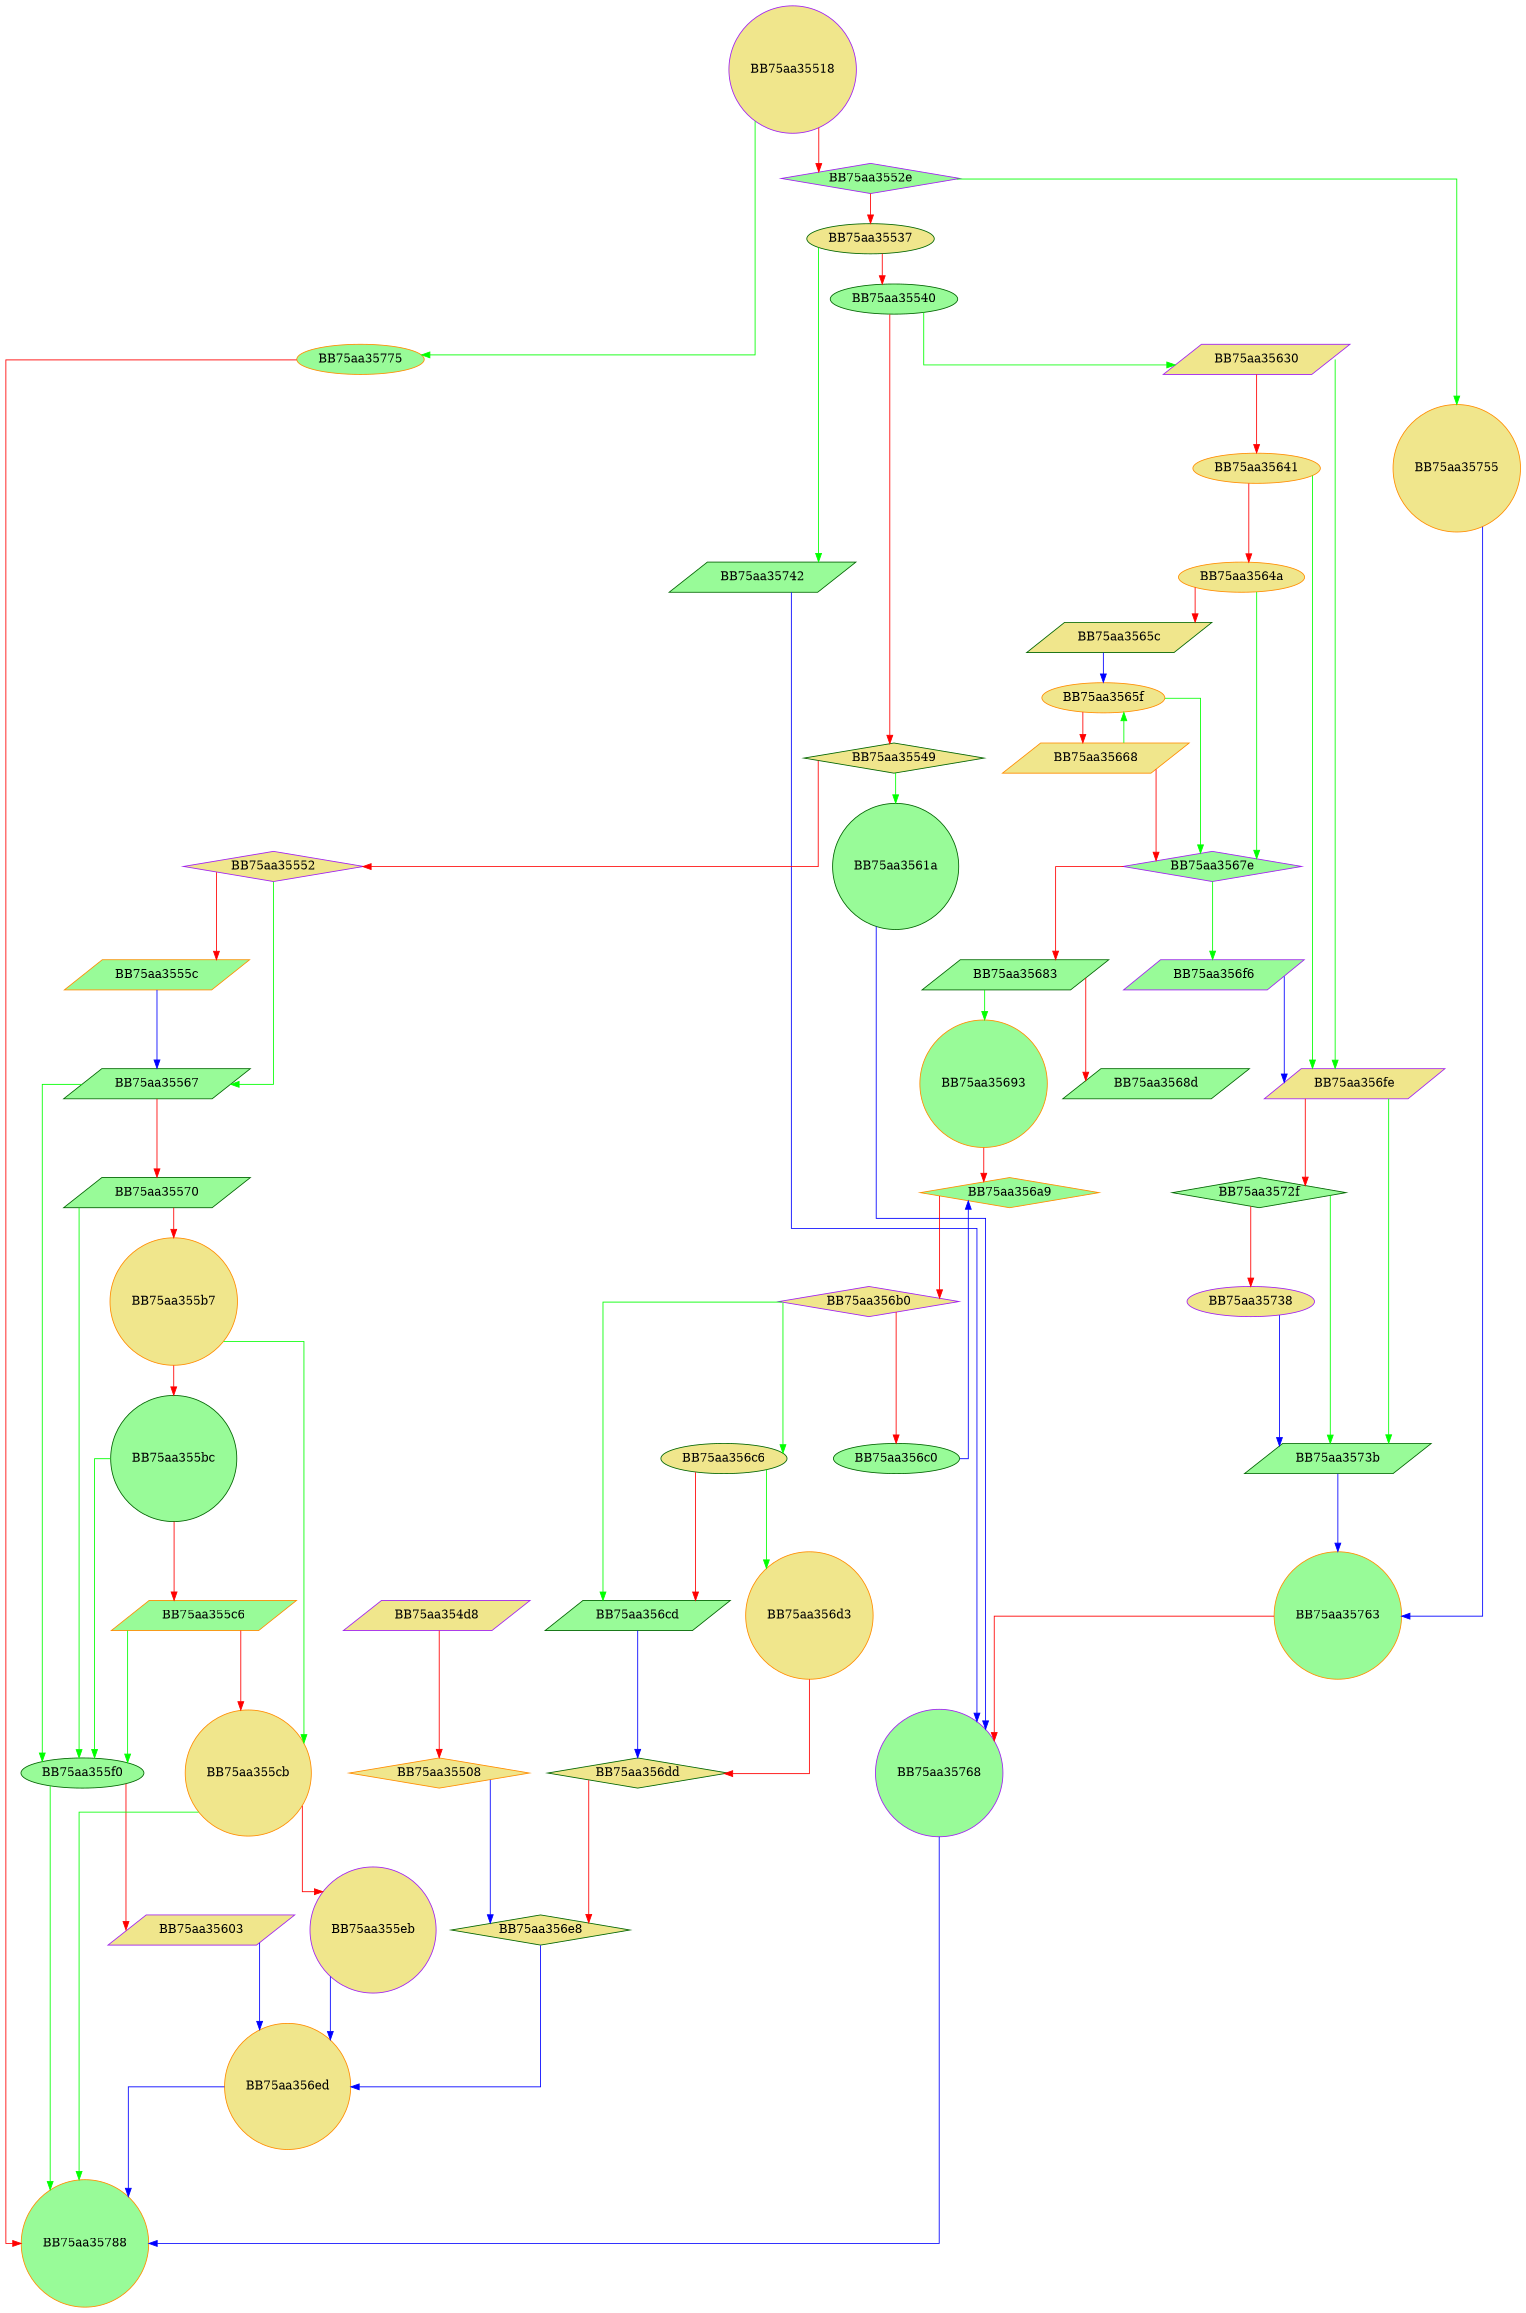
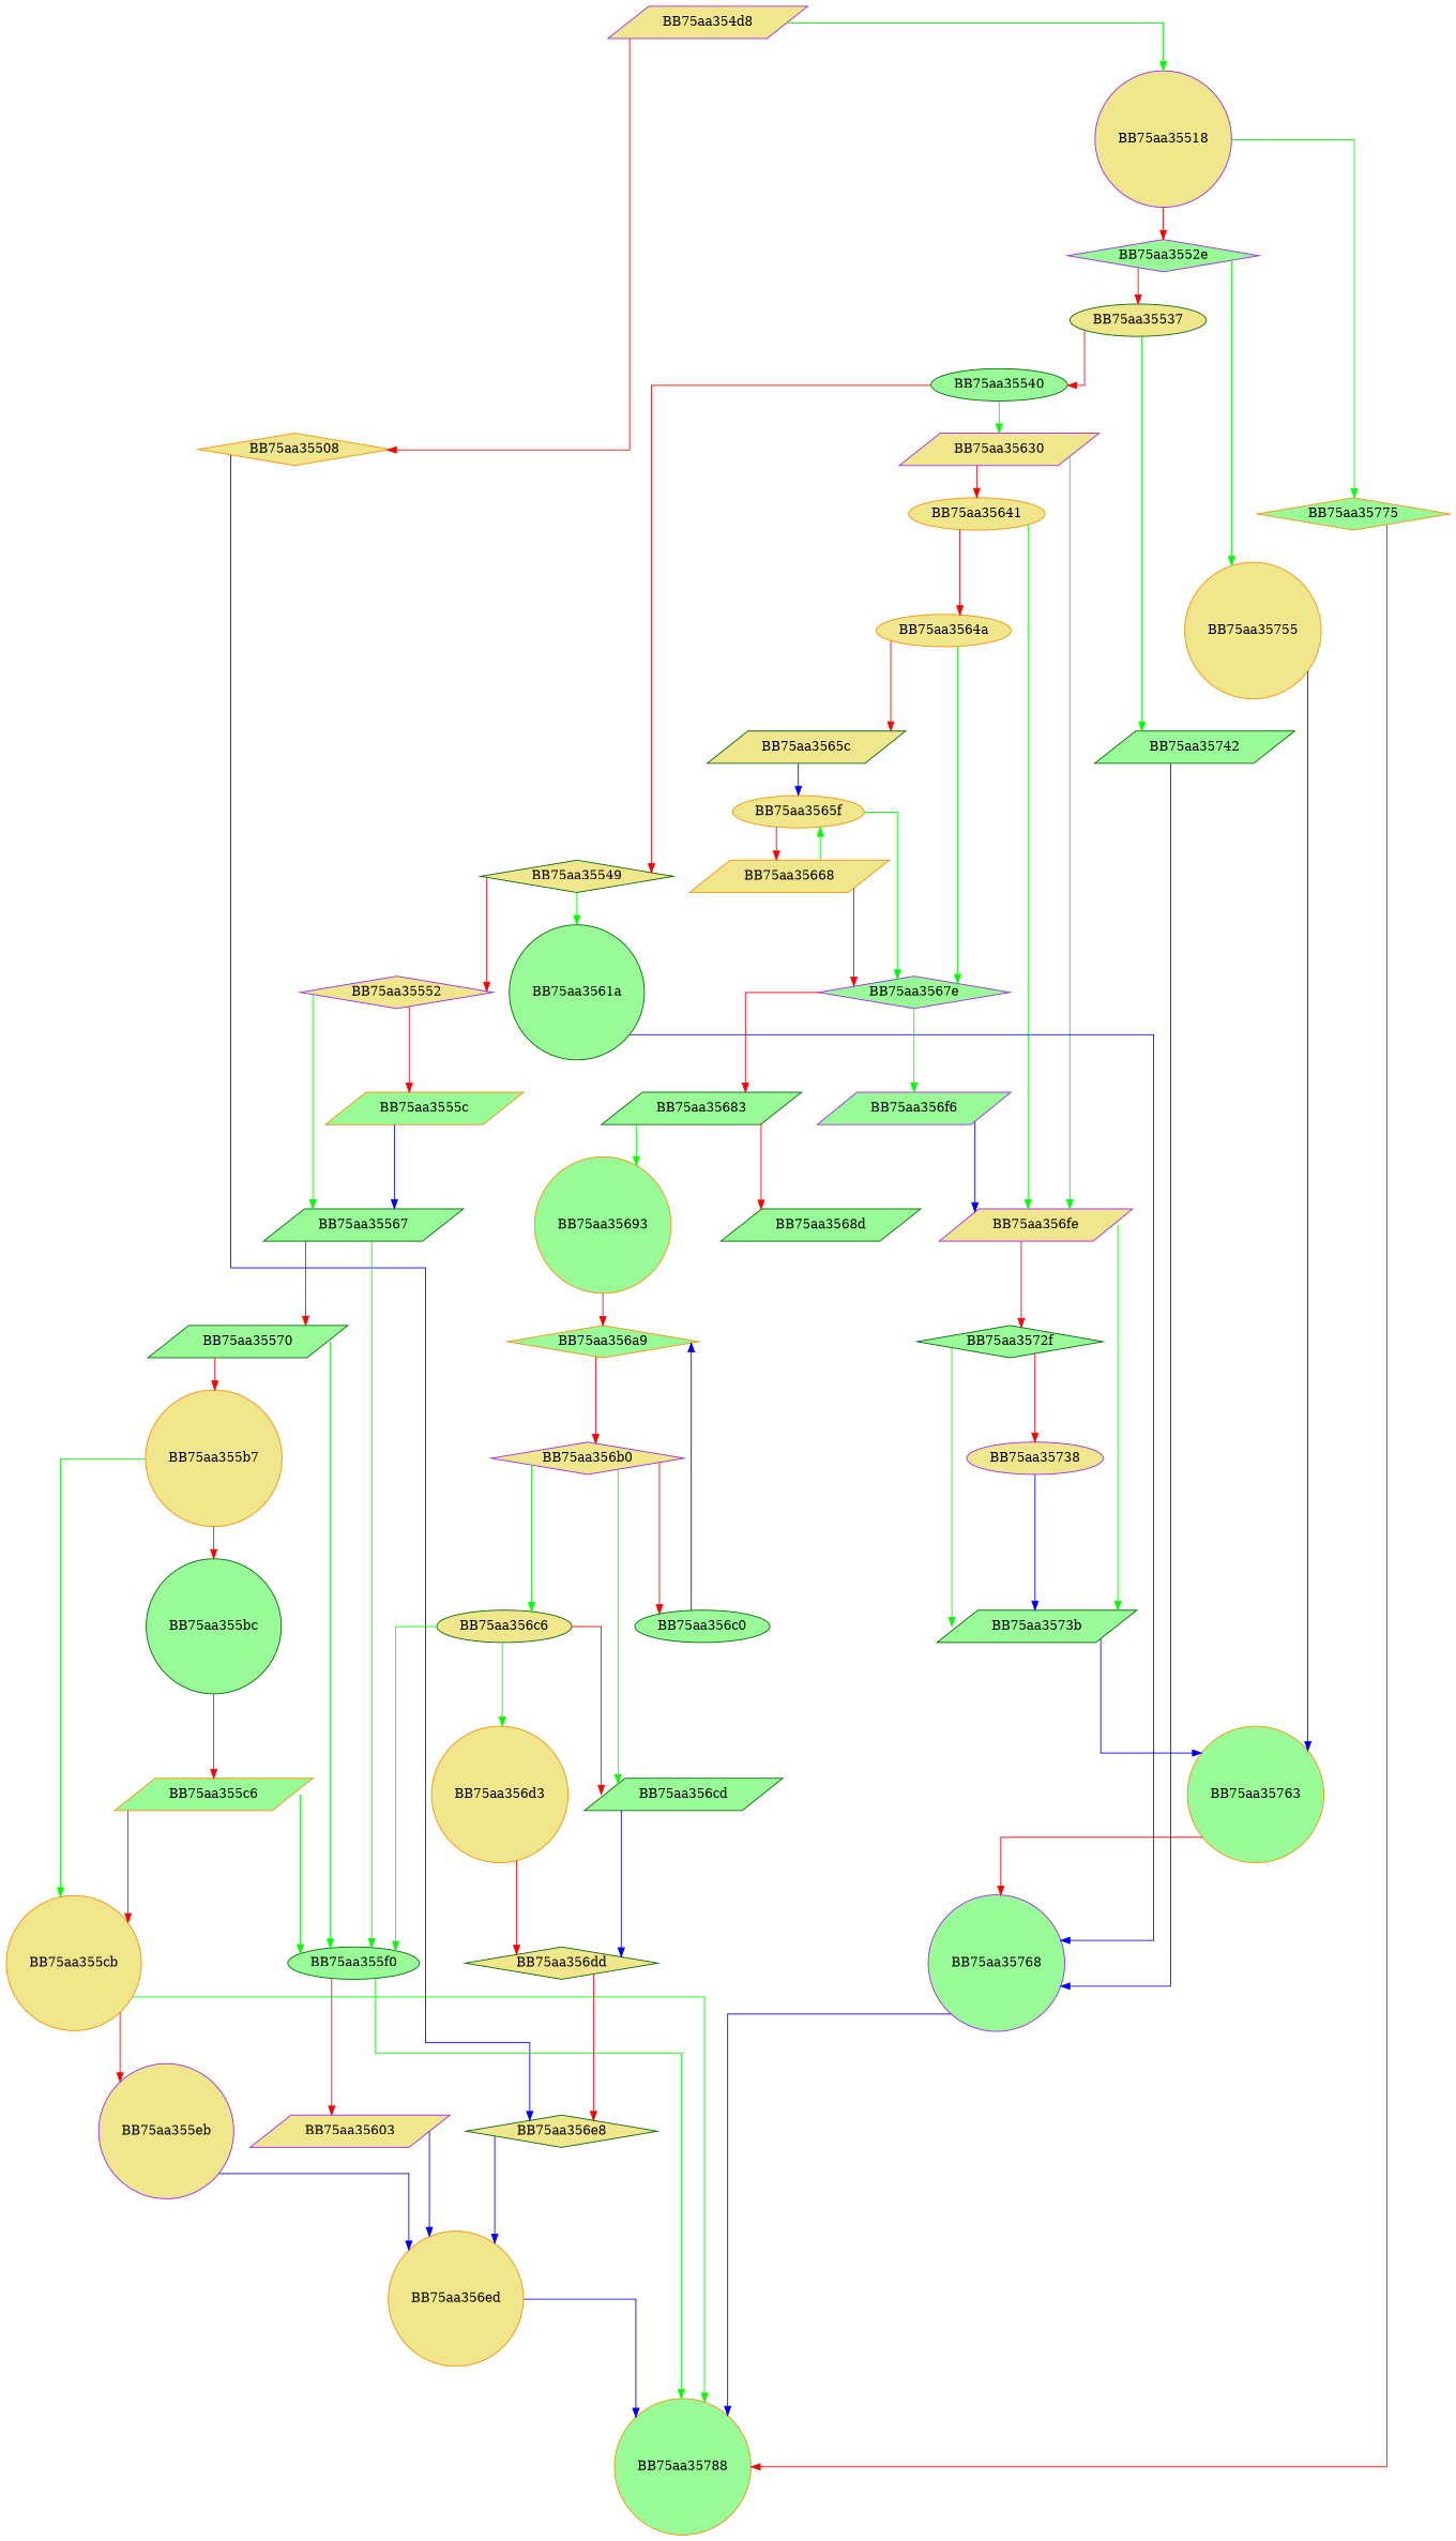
  digraph {
    splines=ortho
    node [color=darkgreen fillcolor=khaki shape=parallelogram style=filled]
    edge [color=red]
    BB75aa354d8 [color=purple]
    BB75aa35518 [color=purple shape=circle]
    BB75aa35508 [color=darkorange shape=diamond]
-   BB75aa35775 [color=darkorange fillcolor=palegreen shape=ellipse]
+   BB75aa35775 [color=darkorange fillcolor=palegreen shape=diamond]
    BB75aa3552e [color=purple fillcolor=palegreen shape=diamond]
    BB75aa356e8 [shape=diamond]
    BB75aa35788 [color=darkorange fillcolor=palegreen shape=circle]
    BB75aa35755 [color=darkorange shape=circle]
    BB75aa35537 [shape=ellipse]
    BB75aa356ed [color=darkorange shape=circle]
    BB75aa35763 [color=darkorange fillcolor=palegreen shape=circle]
    BB75aa35742 [fillcolor=palegreen]
    BB75aa35540 [fillcolor=palegreen shape=ellipse]
    BB75aa35768 [color=purple fillcolor=palegreen shape=circle]
    BB75aa35630 [color=purple]
    BB75aa35549 [shape=diamond]
    BB75aa356fe [color=purple]
    BB75aa35641 [color=darkorange shape=ellipse]
    BB75aa3561a [fillcolor=palegreen shape=circle]
    BB75aa35552 [color=purple shape=diamond]
    BB75aa3573b [fillcolor=palegreen]
    BB75aa3572f [fillcolor=palegreen shape=diamond]
    BB75aa3564a [color=darkorange shape=ellipse]
    BB75aa35567 [fillcolor=palegreen]
    BB75aa3555c [color=darkorange fillcolor=palegreen]
    BB75aa355f0 [fillcolor=palegreen shape=ellipse]
    BB75aa35570 [fillcolor=palegreen]
    BB75aa35603 [color=purple]
    BB75aa355b7 [color=darkorange shape=circle]
    BB75aa355cb [color=darkorange shape=circle]
    BB75aa355bc [fillcolor=palegreen shape=circle]
    BB75aa355eb [color=purple shape=circle]
    BB75aa355c6 [color=darkorange fillcolor=palegreen]
    BB75aa35738 [color=purple shape=ellipse]
    BB75aa3567e [color=purple fillcolor=palegreen shape=diamond]
    BB75aa3565c
    BB75aa356f6 [color=purple fillcolor=palegreen]
    BB75aa35683 [fillcolor=palegreen]
    BB75aa3565f [color=darkorange shape=ellipse]
    BB75aa35693 [color=darkorange fillcolor=palegreen shape=circle]
    BB75aa3568d [fillcolor=palegreen]
    BB75aa35668 [color=darkorange]
    BB75aa356a9 [color=darkorange fillcolor=palegreen shape=diamond]
    BB75aa356b0 [color=purple shape=diamond]
    BB75aa356cd [fillcolor=palegreen]
    BB75aa356dd [shape=diamond]
    BB75aa356c6 [shape=ellipse]
    BB75aa356c0 [fillcolor=palegreen shape=ellipse]
    BB75aa356d3 [color=darkorange shape=circle]
+   BB75aa354d8 -> BB75aa35518 [color=green]
    BB75aa354d8 -> BB75aa35508
    BB75aa35518 -> BB75aa35775 [color=green]
    BB75aa35518 -> BB75aa3552e
    BB75aa35508 -> BB75aa356e8 [color=blue]
    BB75aa35775 -> BB75aa35788
    BB75aa3552e -> BB75aa35755 [color=green]
    BB75aa3552e -> BB75aa35537
    BB75aa356e8 -> BB75aa356ed [color=blue]
    BB75aa35755 -> BB75aa35763 [color=blue]
    BB75aa35537 -> BB75aa35742 [color=green]
    BB75aa35537 -> BB75aa35540
    BB75aa356ed -> BB75aa35788 [color=blue]
    BB75aa35763 -> BB75aa35768
    BB75aa35742 -> BB75aa35768 [color=blue]
    BB75aa35540 -> BB75aa35630 [color=green]
    BB75aa35540 -> BB75aa35549
    BB75aa35768 -> BB75aa35788 [color=blue]
    BB75aa35630 -> BB75aa356fe [color=green]
    BB75aa35630 -> BB75aa35641
    BB75aa35549 -> BB75aa3561a [color=green]
    BB75aa35549 -> BB75aa35552
    BB75aa356fe -> BB75aa3573b [color=green]
    BB75aa356fe -> BB75aa3572f
    BB75aa35641 -> BB75aa356fe [color=green]
    BB75aa35641 -> BB75aa3564a
    BB75aa3561a -> BB75aa35768 [color=blue]
    BB75aa35552 -> BB75aa35567 [color=green]
    BB75aa35552 -> BB75aa3555c
    BB75aa3573b -> BB75aa35763 [color=blue]
    BB75aa3572f -> BB75aa3573b [color=green]
    BB75aa3572f -> BB75aa35738
    BB75aa3564a -> BB75aa3567e [color=green]
    BB75aa3564a -> BB75aa3565c
    BB75aa35567 -> BB75aa355f0 [color=green]
    BB75aa35567 -> BB75aa35570
    BB75aa3555c -> BB75aa35567 [color=blue]
    BB75aa355f0 -> BB75aa35788 [color=green]
    BB75aa355f0 -> BB75aa35603
    BB75aa35570 -> BB75aa355f0 [color=green]
    BB75aa35570 -> BB75aa355b7
    BB75aa35603 -> BB75aa356ed [color=blue]
    BB75aa355b7 -> BB75aa355cb [color=green]
    BB75aa355b7 -> BB75aa355bc
    BB75aa355cb -> BB75aa35788 [color=green]
    BB75aa355cb -> BB75aa355eb
-   BB75aa355bc -> BB75aa355f0 [color=green]
+   BB75aa356c6 -> BB75aa355f0 [color=green]
    BB75aa355bc -> BB75aa355c6
    BB75aa355eb -> BB75aa356ed [color=blue]
    BB75aa355c6 -> BB75aa355f0 [color=green]
    BB75aa355c6 -> BB75aa355cb
    BB75aa35738 -> BB75aa3573b [color=blue]
    BB75aa3567e -> BB75aa356f6 [color=green]
    BB75aa3567e -> BB75aa35683
    BB75aa3565c -> BB75aa3565f [color=blue]
    BB75aa356f6 -> BB75aa356fe [color=blue]
    BB75aa35683 -> BB75aa35693 [color=green]
    BB75aa35683 -> BB75aa3568d
    BB75aa3565f -> BB75aa3567e [color=green]
    BB75aa3565f -> BB75aa35668
    BB75aa35693 -> BB75aa356a9
    BB75aa35668 -> BB75aa3567e
    BB75aa35668 -> BB75aa3565f [color=green]
    BB75aa356a9 -> BB75aa356b0
    BB75aa356b0 -> BB75aa356cd [color=green]
    BB75aa356b0 -> BB75aa356c6 [color=green]
    BB75aa356b0 -> BB75aa356c0
    BB75aa356cd -> BB75aa356dd [color=blue]
    BB75aa356dd -> BB75aa356e8
    BB75aa356c6 -> BB75aa356cd
    BB75aa356c6 -> BB75aa356d3 [color=green]
    BB75aa356c0 -> BB75aa356a9 [color=blue]
    BB75aa356d3 -> BB75aa356dd
  }
